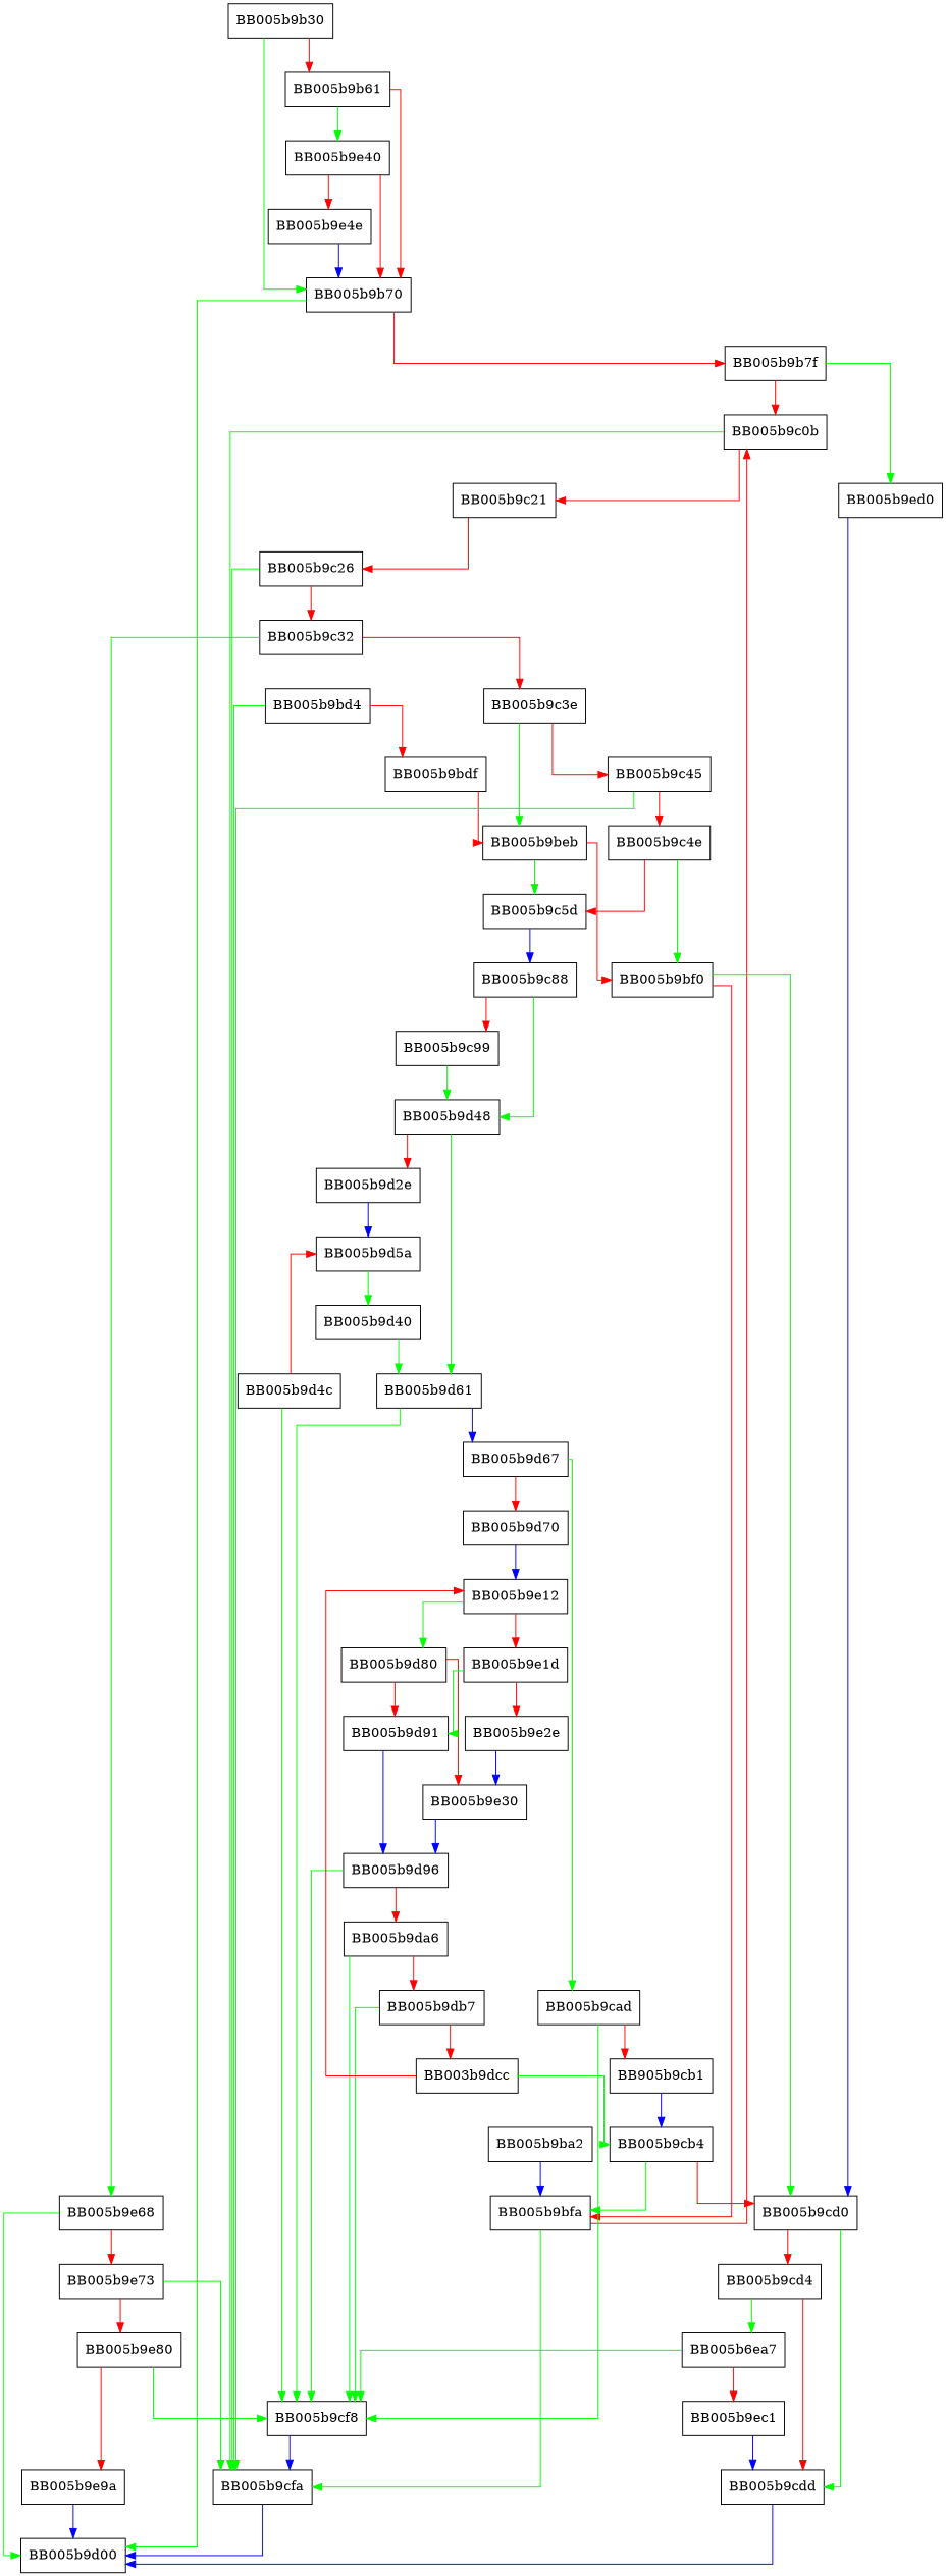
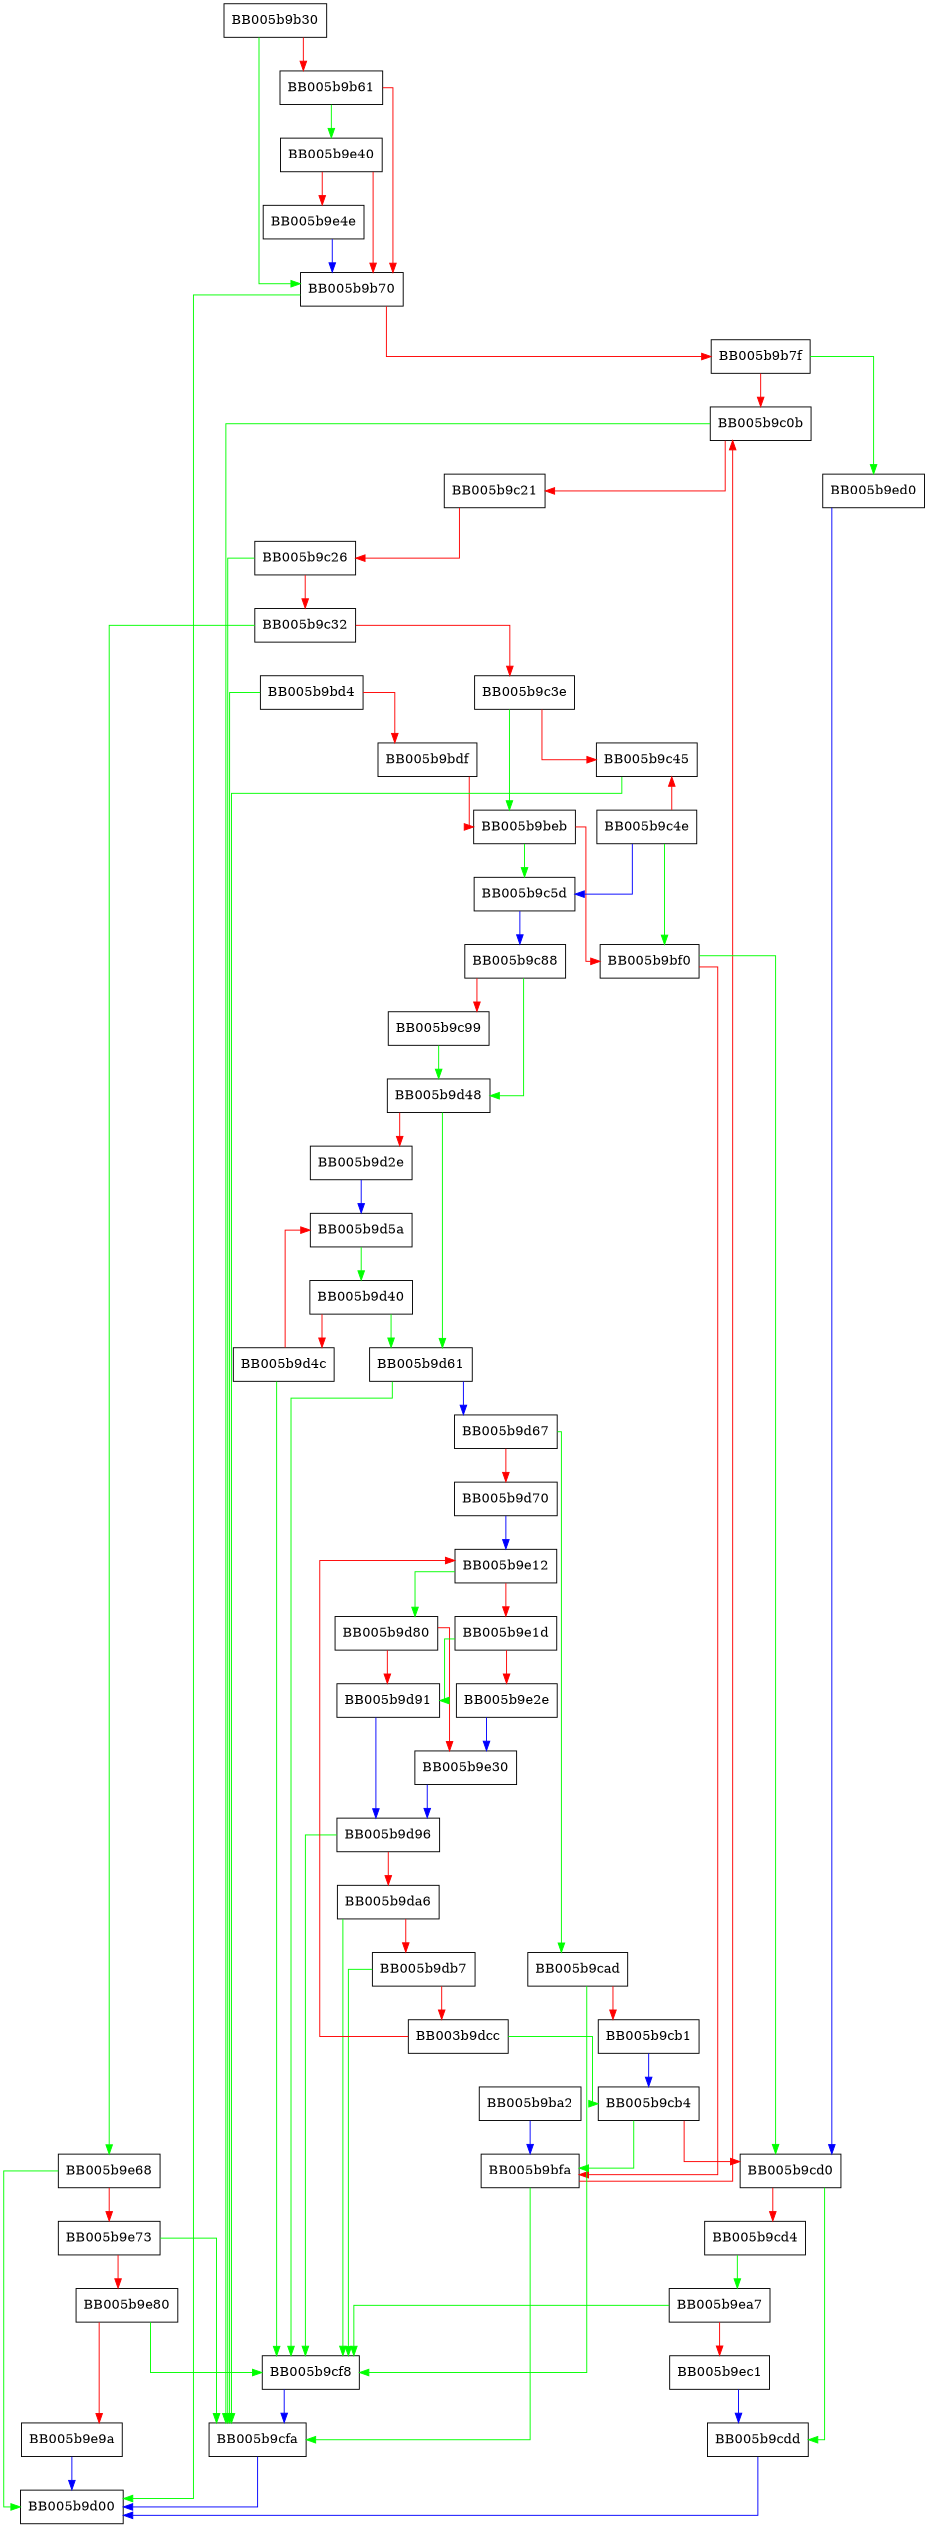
  digraph {
    splines=ortho
    node [shape=box]
    edge [color=red]
    BB005b9b30
    BB005b9b70
    BB005b9b61
    BB005b9d00
    BB005b9b7f
    BB005b9e40
    BB005b9ed0
    BB005b9c0b
    BB005b9e4e
    BB005b9cd0
    BB005b9ba2
    BB005b9bfa
    BB005b9cdd
    BB005b9cd4
    BB005b9cfa
    BB005b9c21
    BB005b9c32
    BB005b9e68
    BB005b9c3e
    BB005b9bd4
    BB005b9bdf
    BB005b9e73
    BB005b9beb
    BB005b9c45
    BB005b9c5d
    BB005b9bf0
    BB005b9e80
    BB005b9c88
    n29 [label=BB005b9d48]
    BB005b9c99
-   BB005b9ea7 [label=BB005b6ea7]
+   BB005b9ea7
    BB005b9c26
    BB005b9c4e
    BB005b9d61
    BB005b9d2e
    BB005b9cf8
    BB005b9d67
    BB005b9d5a
    BB005b9cad
-   BB005b9cb1 [label=BB905b9cb1]
+   BB005b9cb1
    BB005b9cb4
    BB005b9ec1
    BB005b9d70
    BB005b9d40
    BB005b9d4c
    BB005b9e12
    BB005b9d80
    BB005b9e1d
    BB005b9e30
    BB005b9d91
    BB005b9e2e
    BB005b9d96
    BB005b9da6
    BB005b9db7
    n55 [label=BB003b9dcc]
    BB005b9e9a
    BB005b9b30 -> BB005b9b70 [color=green]
    BB005b9b30 -> BB005b9b61
    BB005b9b70 -> BB005b9d00 [color=green]
    BB005b9b70 -> BB005b9b7f
    BB005b9b61 -> BB005b9b70
    BB005b9b61 -> BB005b9e40 [color=green]
    BB005b9b7f -> BB005b9ed0 [color=green]
    BB005b9b7f -> BB005b9c0b
    BB005b9e40 -> BB005b9b70
    BB005b9e40 -> BB005b9e4e
    BB005b9ed0 -> BB005b9cd0 [color=blue]
    BB005b9c0b -> BB005b9cfa [color=green]
    BB005b9c0b -> BB005b9c21
    BB005b9e4e -> BB005b9b70 [color=blue]
    BB005b9cd0 -> BB005b9cdd [color=green]
    BB005b9cd0 -> BB005b9cd4
    BB005b9ba2 -> BB005b9bfa [color=blue]
    BB005b9bfa -> BB005b9c0b
    BB005b9bfa -> BB005b9cfa [color=green]
    BB005b9cdd -> BB005b9d00 [color=blue]
-   BB005b9cd4 -> BB005b9cdd
    BB005b9cd4 -> BB005b9ea7 [color=green]
    BB005b9cfa -> BB005b9d00 [color=blue]
    BB005b9c21 -> BB005b9c26
    BB005b9c32 -> BB005b9e68 [color=green]
    BB005b9c32 -> BB005b9c3e
    BB005b9e68 -> BB005b9d00 [color=green]
    BB005b9e68 -> BB005b9e73
    BB005b9c3e -> BB005b9beb [color=green]
    BB005b9c3e -> BB005b9c45
    BB005b9bd4 -> BB005b9cfa [color=green]
    BB005b9bd4 -> BB005b9bdf
    BB005b9bdf -> BB005b9beb
    BB005b9e73 -> BB005b9cfa [color=green]
    BB005b9e73 -> BB005b9e80
    BB005b9beb -> BB005b9c5d [color=green]
    BB005b9beb -> BB005b9bf0
    BB005b9c45 -> BB005b9cfa [color=green]
-   BB005b9c45 -> BB005b9c4e
+   BB005b9c4e -> BB005b9c45
    BB005b9c5d -> BB005b9c88 [color=blue]
    BB005b9bf0 -> BB005b9cd0 [color=green]
    BB005b9bf0 -> BB005b9bfa
    BB005b9e80 -> BB005b9cf8 [color=green]
    BB005b9e80 -> BB005b9e9a
    BB005b9c88 -> n29 [color=green]
    BB005b9c88 -> BB005b9c99
    n29 -> BB005b9d61 [color=green]
    n29 -> BB005b9d2e
    BB005b9c99 -> n29 [color=green]
    BB005b9ea7 -> BB005b9cf8 [color=green]
    BB005b9ea7 -> BB005b9ec1
    BB005b9c26 -> BB005b9cfa [color=green]
    BB005b9c26 -> BB005b9c32
-   BB005b9c4e -> BB005b9c5d
+   BB005b9c4e -> BB005b9c5d [color=blue]
    BB005b9c4e -> BB005b9bf0 [color=green]
    BB005b9d61 -> BB005b9cf8 [color=green]
    BB005b9d61 -> BB005b9d67 [color=blue]
    BB005b9d2e -> BB005b9d5a [color=blue]
    BB005b9cf8 -> BB005b9cfa [color=blue]
    BB005b9d67 -> BB005b9cad [color=green]
    BB005b9d67 -> BB005b9d70
    BB005b9d5a -> BB005b9d40 [color=green]
    BB005b9cad -> BB005b9cf8 [color=green]
    BB005b9cad -> BB005b9cb1
    BB005b9cb1 -> BB005b9cb4 [color=blue]
    BB005b9cb4 -> BB005b9cd0
    BB005b9cb4 -> BB005b9bfa [color=green]
    BB005b9ec1 -> BB005b9cdd [color=blue]
    BB005b9d70 -> BB005b9e12 [color=blue]
    BB005b9d40 -> BB005b9d61 [color=green]
+   BB005b9d40 -> BB005b9d4c
    BB005b9d4c -> BB005b9cf8 [color=green]
    BB005b9d4c -> BB005b9d5a
    BB005b9e12 -> BB005b9d80 [color=green]
    BB005b9e12 -> BB005b9e1d
    BB005b9d80 -> BB005b9e30
    BB005b9d80 -> BB005b9d91
    BB005b9e1d -> BB005b9d91 [color=green]
    BB005b9e1d -> BB005b9e2e
    BB005b9e30 -> BB005b9d96 [color=blue]
    BB005b9d91 -> BB005b9d96 [color=blue]
    BB005b9e2e -> BB005b9e30 [color=blue]
    BB005b9d96 -> BB005b9cf8 [color=green]
    BB005b9d96 -> BB005b9da6
    BB005b9da6 -> BB005b9cf8 [color=green]
    BB005b9da6 -> BB005b9db7
    BB005b9db7 -> BB005b9cf8 [color=green]
    BB005b9db7 -> n55
    n55 -> BB005b9cb4 [color=green]
    n55 -> BB005b9e12
    BB005b9e9a -> BB005b9d00 [color=blue]
  }
